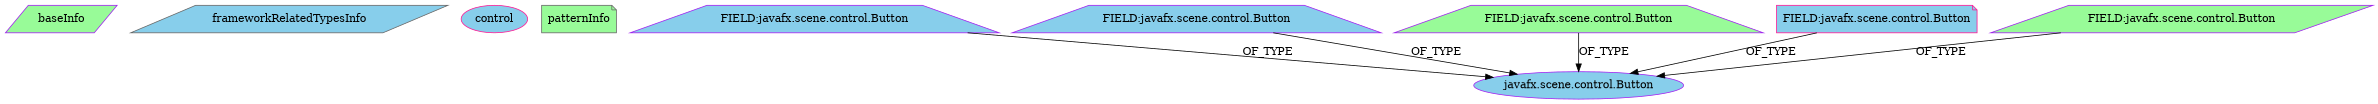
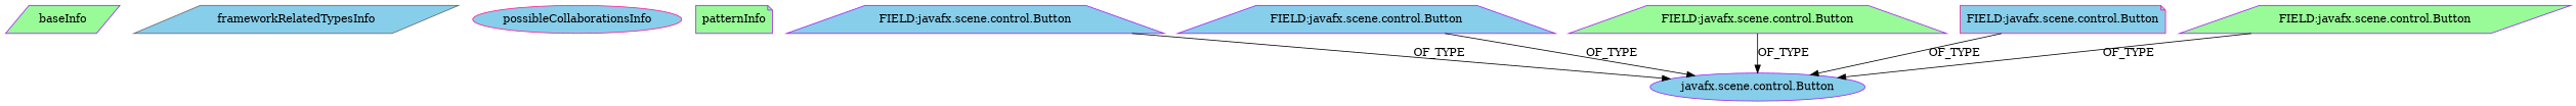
  digraph {
    node [color=purple fillcolor=skyblue shape=parallelogram style=filled isFrameworkType=false vertexType=FIELD_DECLARATION]
    baseInfo [category=pattern fillcolor=palegreen graphId=295 isAnonymous=false possibleRelation=false isFrameworkType="" vertexType=""]
    frameworkRelatedTypesInfo [color=gray40 isFrameworkType="" vertexType=""]
-   possibleCollaborationsInfo [color=deeppink shape=ellipse label=control isFrameworkType="" vertexType=""]
-   patternInfo [color=gray40 fillcolor=palegreen frequency=28.0 patternRootClient=null shape=note isFrameworkType="" vertexType=""]
+   possibleCollaborationsInfo [color=deeppink shape=ellipse isFrameworkType="" vertexType=""]
+   patternInfo [fillcolor=palegreen frequency=28.0 patternRootClient=null shape=note isFrameworkType="" vertexType=""]
    n5 [label="javafx.scene.control.Button" shape=ellipse vertexType=FRAMEWORK_CLASS_TYPE]
    n6 [label="FIELD:javafx.scene.control.Button" shape=trapezium]
    n7 [label="FIELD:javafx.scene.control.Button" shape=trapezium]
    n8 [fillcolor=palegreen label="FIELD:javafx.scene.control.Button" shape=trapezium]
    n9 [color=deeppink label="FIELD:javafx.scene.control.Button" shape=note]
    n10 [fillcolor=palegreen label="FIELD:javafx.scene.control.Button"]
    n6 -> n5 [label=OF_TYPE]
    n7 -> n5 [label=OF_TYPE]
    n8 -> n5 [label=OF_TYPE]
    n9 -> n5 [label=OF_TYPE]
    n10 -> n5 [label=OF_TYPE]
  }
